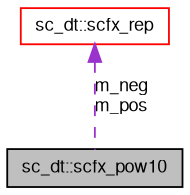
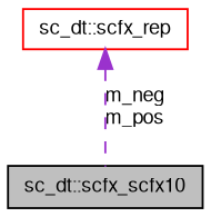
  digraph {
    node [fontname=FreeSans fontsize=10 shape=record style=filled]
-   n1 [color=black fillcolor=grey75 fontcolor=black height=0.2 label="sc_dt::scfx_pow10" width=0.4]
+   n1 [color=black fillcolor=grey75 fontcolor=black height=0.2 label="sc_dt::scfx_scfx10" width=0.4]
    n2 [color=red fillcolor=white height=0.2 label="sc_dt::scfx_rep" width=0.4]
    n2 -> n1 [color=darkorchid3 dir=back fontname=FreeSans fontsize=10 label="m_neg\nm_pos" labelfontname=FreeSans labelfontsize=10 style=dashed]
  }
